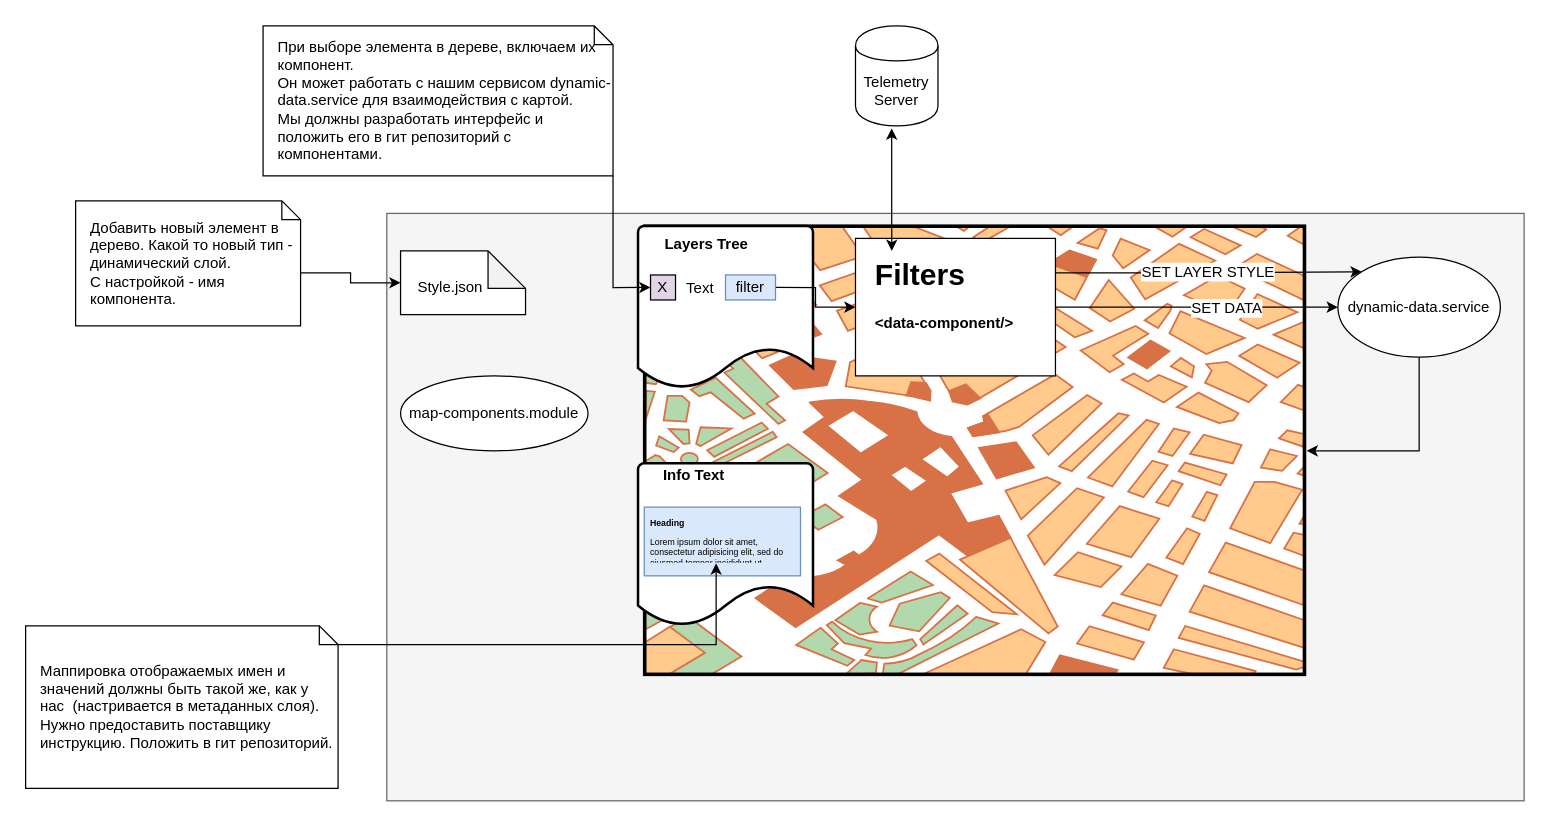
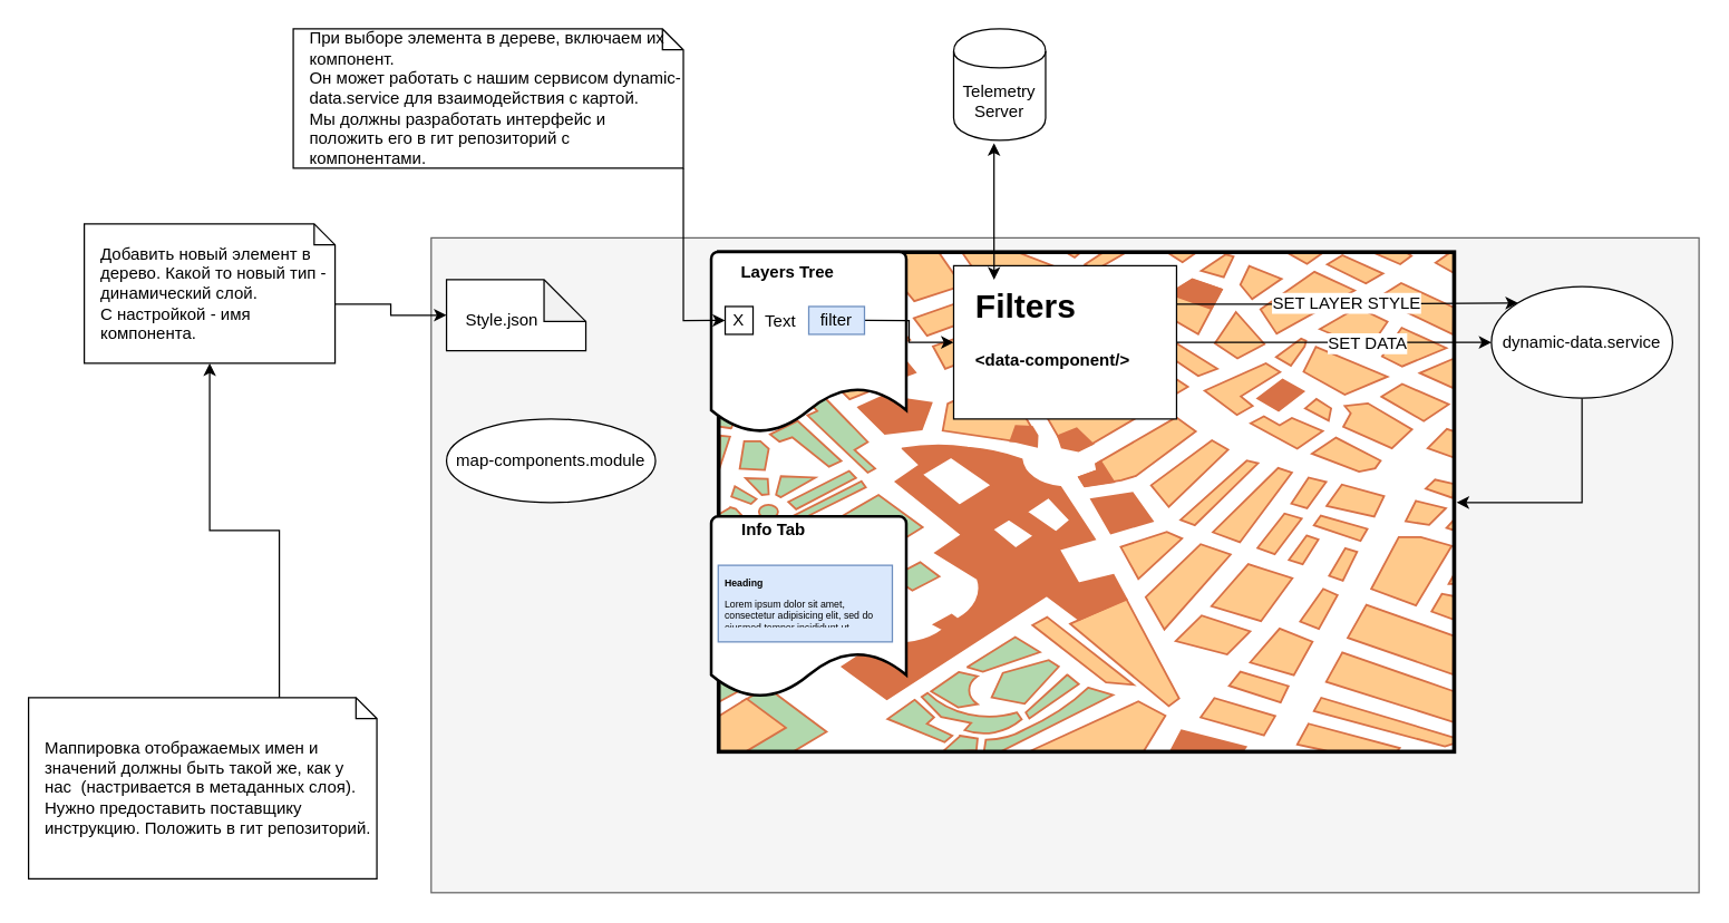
  <mxCell id="0" />
  <mxCell id="1" parent="0" />
  <mxCell id="2" value="" style="rounded=0;whiteSpace=wrap;html=1;fillColor=#f5f5f5;strokeColor=#666666;fontColor=#333333;" parent="1" vertex="1"><mxGeometry x="309" y="170" width="910" height="470" as="geometry" /></mxCell>
  <mxCell id="3" value="" style="verticalLabelPosition=bottom;shadow=0;dashed=0;align=center;html=1;verticalAlign=top;strokeWidth=1;shape=mxgraph.mockup.misc.map;" parent="1" vertex="1"><mxGeometry x="515" y="180" width="530" height="360" as="geometry" /></mxCell>
  <mxCell id="4" value="" style="shape=image;html=1;verticalAlign=top;verticalLabelPosition=bottom;labelBackgroundColor=#ffffff;imageAspect=0;aspect=fixed;image=https://cdn3.iconfinder.com/data/icons/linecons-free-vector-icons-pack/32/location-128.png" parent="1" vertex="1"><mxGeometry x="690" y="220" width="79" height="79" as="geometry" /></mxCell>
  <mxCell id="5" value="" style="shape=image;html=1;verticalAlign=top;verticalLabelPosition=bottom;labelBackgroundColor=#ffffff;imageAspect=0;aspect=fixed;image=https://cdn3.iconfinder.com/data/icons/linecons-free-vector-icons-pack/32/location-128.png" parent="1" vertex="1"><mxGeometry x="760" y="430" width="70" height="70" as="geometry" /></mxCell>
  <mxCell id="6" value="" style="shape=image;html=1;verticalAlign=top;verticalLabelPosition=bottom;labelBackgroundColor=#ffffff;imageAspect=0;aspect=fixed;image=https://cdn3.iconfinder.com/data/icons/linecons-free-vector-icons-pack/32/location-128.png" parent="1" vertex="1"><mxGeometry x="830" y="224.5" width="70" height="70" as="geometry" /></mxCell>
  <mxCell id="7" value="SET LAYER STYLE" style="edgeStyle=orthogonalEdgeStyle;rounded=0;orthogonalLoop=1;jettySize=auto;html=1;exitX=1;exitY=0.25;exitDx=0;exitDy=0;entryX=0;entryY=0;entryDx=0;entryDy=0;fontSize=12;" parent="1" source="8" target="22" edge="1"><mxGeometry relative="1" as="geometry" /></mxCell>
  <mxCell id="8" value="" style="rounded=0;whiteSpace=wrap;html=1;" parent="1" vertex="1"><mxGeometry x="684" y="190" width="160" height="110" as="geometry" /></mxCell>
  <mxCell id="9" value="&lt;h1&gt;Filters&lt;/h1&gt;&lt;p&gt;&lt;b&gt;&amp;lt;data-component/&amp;gt;&lt;/b&gt;&lt;/p&gt;" style="text;html=1;strokeColor=none;fillColor=none;spacing=5;spacingTop=-20;whiteSpace=wrap;overflow=hidden;rounded=0;" parent="1" vertex="1"><mxGeometry x="695" y="200" width="140" height="90" as="geometry" /></mxCell>
  <mxCell id="10" value="" style="strokeWidth=2;html=1;shape=mxgraph.flowchart.document2;whiteSpace=wrap;size=0.25;" parent="1" vertex="1"><mxGeometry x="510" y="370" width="140" height="130" as="geometry" /></mxCell>
  <mxCell id="11" value="" style="strokeWidth=2;html=1;shape=mxgraph.flowchart.document2;whiteSpace=wrap;size=0.25;" parent="1" vertex="1"><mxGeometry x="510" y="180" width="140" height="130" as="geometry" /></mxCell>
  <mxCell id="12" value="Text" style="text;html=1;strokeColor=none;fillColor=none;align=center;verticalAlign=middle;whiteSpace=wrap;rounded=0;" parent="1" vertex="1"><mxGeometry x="540" y="220" width="40" height="20" as="geometry" /></mxCell>
  <mxCell id="13" style="edgeStyle=orthogonalEdgeStyle;rounded=0;orthogonalLoop=1;jettySize=auto;html=1;exitX=1;exitY=0.5;exitDx=0;exitDy=0;" parent="1" source="14" target="8" edge="1"><mxGeometry relative="1" as="geometry" /></mxCell>
  <mxCell id="14" value="filter" style="text;html=1;strokeColor=#6c8ebf;fillColor=#dae8fc;align=center;verticalAlign=middle;whiteSpace=wrap;rounded=0;" parent="1" vertex="1"><mxGeometry x="580" y="219.25" width="40" height="20" as="geometry" /></mxCell>
- <mxCell id="15" value="X" style="whiteSpace=wrap;html=1;aspect=fixed;fillColor=#e1d5e7;" parent="1" vertex="1"><mxGeometry x="520" y="219.25" width="20" height="20" as="geometry" /></mxCell>
+ <mxCell id="15" value="X" style="whiteSpace=wrap;html=1;aspect=fixed;" parent="1" vertex="1"><mxGeometry x="520" y="219.25" width="20" height="20" as="geometry" /></mxCell>
  <mxCell id="16" value="Layers Tree" style="text;html=1;strokeColor=none;fillColor=none;align=center;verticalAlign=middle;whiteSpace=wrap;rounded=0;fontStyle=1" parent="1" vertex="1"><mxGeometry x="520" y="185" width="90" height="20" as="geometry" /></mxCell>
- <mxCell id="17" value="Info Text" style="text;html=1;strokeColor=none;fillColor=none;align=center;verticalAlign=middle;whiteSpace=wrap;rounded=0;fontStyle=1" parent="1" vertex="1"><mxGeometry x="510" y="370" width="90" height="20" as="geometry" /></mxCell>
+ <mxCell id="17" value="Info Tab" style="text;html=1;strokeColor=none;fillColor=none;align=center;verticalAlign=middle;whiteSpace=wrap;rounded=0;fontStyle=1" parent="1" vertex="1"><mxGeometry x="510" y="370" width="90" height="20" as="geometry" /></mxCell>
  <mxCell id="18" value="" style="rounded=0;whiteSpace=wrap;html=1;fillColor=#dae8fc;strokeColor=#6c8ebf;" parent="1" vertex="1"><mxGeometry x="515" y="405" width="125" height="55" as="geometry" /></mxCell>
  <mxCell id="19" value="&lt;h1 style=&quot;font-size: 7px;&quot;&gt;Heading&lt;/h1&gt;&lt;p style=&quot;font-size: 7px;&quot;&gt;Lorem ipsum dolor sit amet, consectetur adipisicing elit, sed do eiusmod tempor incididunt ut labore et dolore magna aliqua.&lt;/p&gt;" style="text;html=1;strokeColor=none;fillColor=none;spacing=5;spacingTop=-20;whiteSpace=wrap;overflow=hidden;rounded=0;fontSize=7;" parent="1" vertex="1"><mxGeometry x="515" y="420" width="115" height="30" as="geometry" /></mxCell>
  <mxCell id="20" value="" style="endArrow=classic;startArrow=classic;html=1;fontSize=7;entryX=0.858;entryY=1.033;entryDx=0;entryDy=0;entryPerimeter=0;" parent="1" edge="1"><mxGeometry width="50" height="50" relative="1" as="geometry"><mxPoint x="713" y="200" as="sourcePoint" /><mxPoint x="712.96" y="101.98" as="targetPoint" /></mxGeometry></mxCell>
  <mxCell id="21" style="edgeStyle=orthogonalEdgeStyle;rounded=0;orthogonalLoop=1;jettySize=auto;html=1;exitX=0.5;exitY=1;exitDx=0;exitDy=0;fontSize=12;" parent="1" source="22" target="3" edge="1"><mxGeometry relative="1" as="geometry" /></mxCell>
  <mxCell id="22" value="&lt;font style=&quot;font-size: 12px&quot;&gt;dynamic-data.service&lt;/font&gt;" style="ellipse;whiteSpace=wrap;html=1;fontSize=7;" parent="1" vertex="1"><mxGeometry x="1070" y="205" width="130" height="80" as="geometry" /></mxCell>
  <mxCell id="23" value="" style="endArrow=classic;html=1;fontSize=12;exitX=1;exitY=0.5;exitDx=0;exitDy=0;entryX=0;entryY=0.5;entryDx=0;entryDy=0;" parent="1" source="8" target="22" edge="1"><mxGeometry width="50" height="50" relative="1" as="geometry"><mxPoint x="940" y="440" as="sourcePoint" /><mxPoint x="990" y="390" as="targetPoint" /></mxGeometry></mxCell>
  <mxCell id="24" value="SET DATA" style="text;html=1;align=center;verticalAlign=middle;resizable=0;points=[];labelBackgroundColor=#ffffff;fontSize=12;" parent="23" vertex="1" connectable="0"><mxGeometry x="0.203" relative="1" as="geometry"><mxPoint as="offset" /></mxGeometry></mxCell>
  <mxCell id="25" value="" style="shape=note;whiteSpace=wrap;html=1;backgroundOutline=1;darkOpacity=0.05;fontSize=12;" parent="1" vertex="1"><mxGeometry x="320" y="200" width="100" height="51" as="geometry" /></mxCell>
  <mxCell id="26" value="Style.json" style="text;html=1;strokeColor=none;fillColor=none;align=center;verticalAlign=middle;whiteSpace=wrap;rounded=0;fontSize=12;" parent="1" vertex="1"><mxGeometry x="340" y="219.25" width="40" height="20" as="geometry" /></mxCell>
  <mxCell id="27" style="edgeStyle=orthogonalEdgeStyle;rounded=0;orthogonalLoop=1;jettySize=auto;html=1;exitX=0;exitY=0;exitDx=180;exitDy=57.5;exitPerimeter=0;fontSize=12;" parent="1" source="28" target="25" edge="1"><mxGeometry relative="1" as="geometry" /></mxCell>
  <mxCell id="28" value="Добавить новый элемент в дерево. Какой то новый тип - динамический слой.&lt;br&gt;С настройкой - имя компонента." style="shape=note;size=15;align=left;spacingLeft=10;html=1;whiteSpace=wrap;fontSize=12;" parent="1" vertex="1"><mxGeometry x="60" y="160" width="180" height="100" as="geometry" /></mxCell>
  <mxCell id="29" value="map-components.module" style="ellipse;whiteSpace=wrap;html=1;fontSize=12;" parent="1" vertex="1"><mxGeometry x="320" y="300" width="150" height="60" as="geometry" /></mxCell>
  <mxCell id="30" style="edgeStyle=orthogonalEdgeStyle;rounded=0;orthogonalLoop=1;jettySize=auto;html=1;exitX=1;exitY=1;exitDx=0;exitDy=0;exitPerimeter=0;entryX=0;entryY=0.5;entryDx=0;entryDy=0;fontSize=12;" parent="1" source="31" target="15" edge="1"><mxGeometry relative="1" as="geometry" /></mxCell>
- <mxCell id="31" value="При выборе элемента в дереве, включаем их компонент. &lt;br&gt;Он может работать с нашим сервисом&amp;nbsp;&lt;span style=&quot;text-align: center&quot;&gt;dynamic-data.service для взаимодействия с картой.&lt;br&gt;Мы должны разработать интерфейс и положить его в гит репозиторий с компонентами.&lt;br&gt;&lt;/span&gt;" style="shape=note;size=15;align=left;spacingLeft=10;html=1;whiteSpace=wrap;fontSize=12;" parent="1" vertex="1"><mxGeometry x="210" y="20" width="280" height="120" as="geometry" /></mxCell>
+ <mxCell id="31" value="При выборе элемента в дереве, включаем их компонент. &lt;br&gt;Он может работать с нашим сервисом&amp;nbsp;&lt;span style=&quot;text-align: center&quot;&gt;dynamic-data.service для взаимодействия с картой.&lt;br&gt;Мы должны разработать интерфейс и положить его в гит репозиторий с компонентами.&lt;br&gt;&lt;/span&gt;" style="shape=note;size=15;align=left;spacingLeft=10;html=1;whiteSpace=wrap;fontSize=12;" parent="1" vertex="1"><mxGeometry x="210" y="20" width="280" height="100" as="geometry" /></mxCell>
  <mxCell id="32" value="Telemetry Server" style="shape=cylinder;whiteSpace=wrap;html=1;boundedLbl=1;backgroundOutline=1;fontSize=12;" parent="1" vertex="1"><mxGeometry x="684" y="20" width="66" height="80" as="geometry" /></mxCell>
- <mxCell id="33" style="edgeStyle=orthogonalEdgeStyle;rounded=0;orthogonalLoop=1;jettySize=auto;html=1;exitX=0;exitY=0;exitDx=180;exitDy=15;exitPerimeter=0;entryX=0.5;entryY=1;entryDx=0;entryDy=0;fontSize=12;" parent="1" source="34" target="19" edge="1"><mxGeometry relative="1" as="geometry" /></mxCell>
+ <mxCell id="33" style="edgeStyle=orthogonalEdgeStyle;rounded=0;orthogonalLoop=1;jettySize=auto;html=1;exitX=0;exitY=0;exitDx=180;exitDy=15;exitPerimeter=0;fontSize=12;" parent="1" source="34" target="28" edge="1"><mxGeometry relative="1" as="geometry" /></mxCell>
  <mxCell id="34" value="Маппировка отображаемых имен и значений должны быть такой же, как у нас&amp;nbsp; (настривается в метаданных слоя). Нужно предоставить поставщику инструкцию. Положить в гит репозиторий." style="shape=note;size=15;align=left;spacingLeft=10;html=1;whiteSpace=wrap;fontSize=12;" parent="1" vertex="1"><mxGeometry x="20" y="500" width="250" height="130" as="geometry" /></mxCell>
